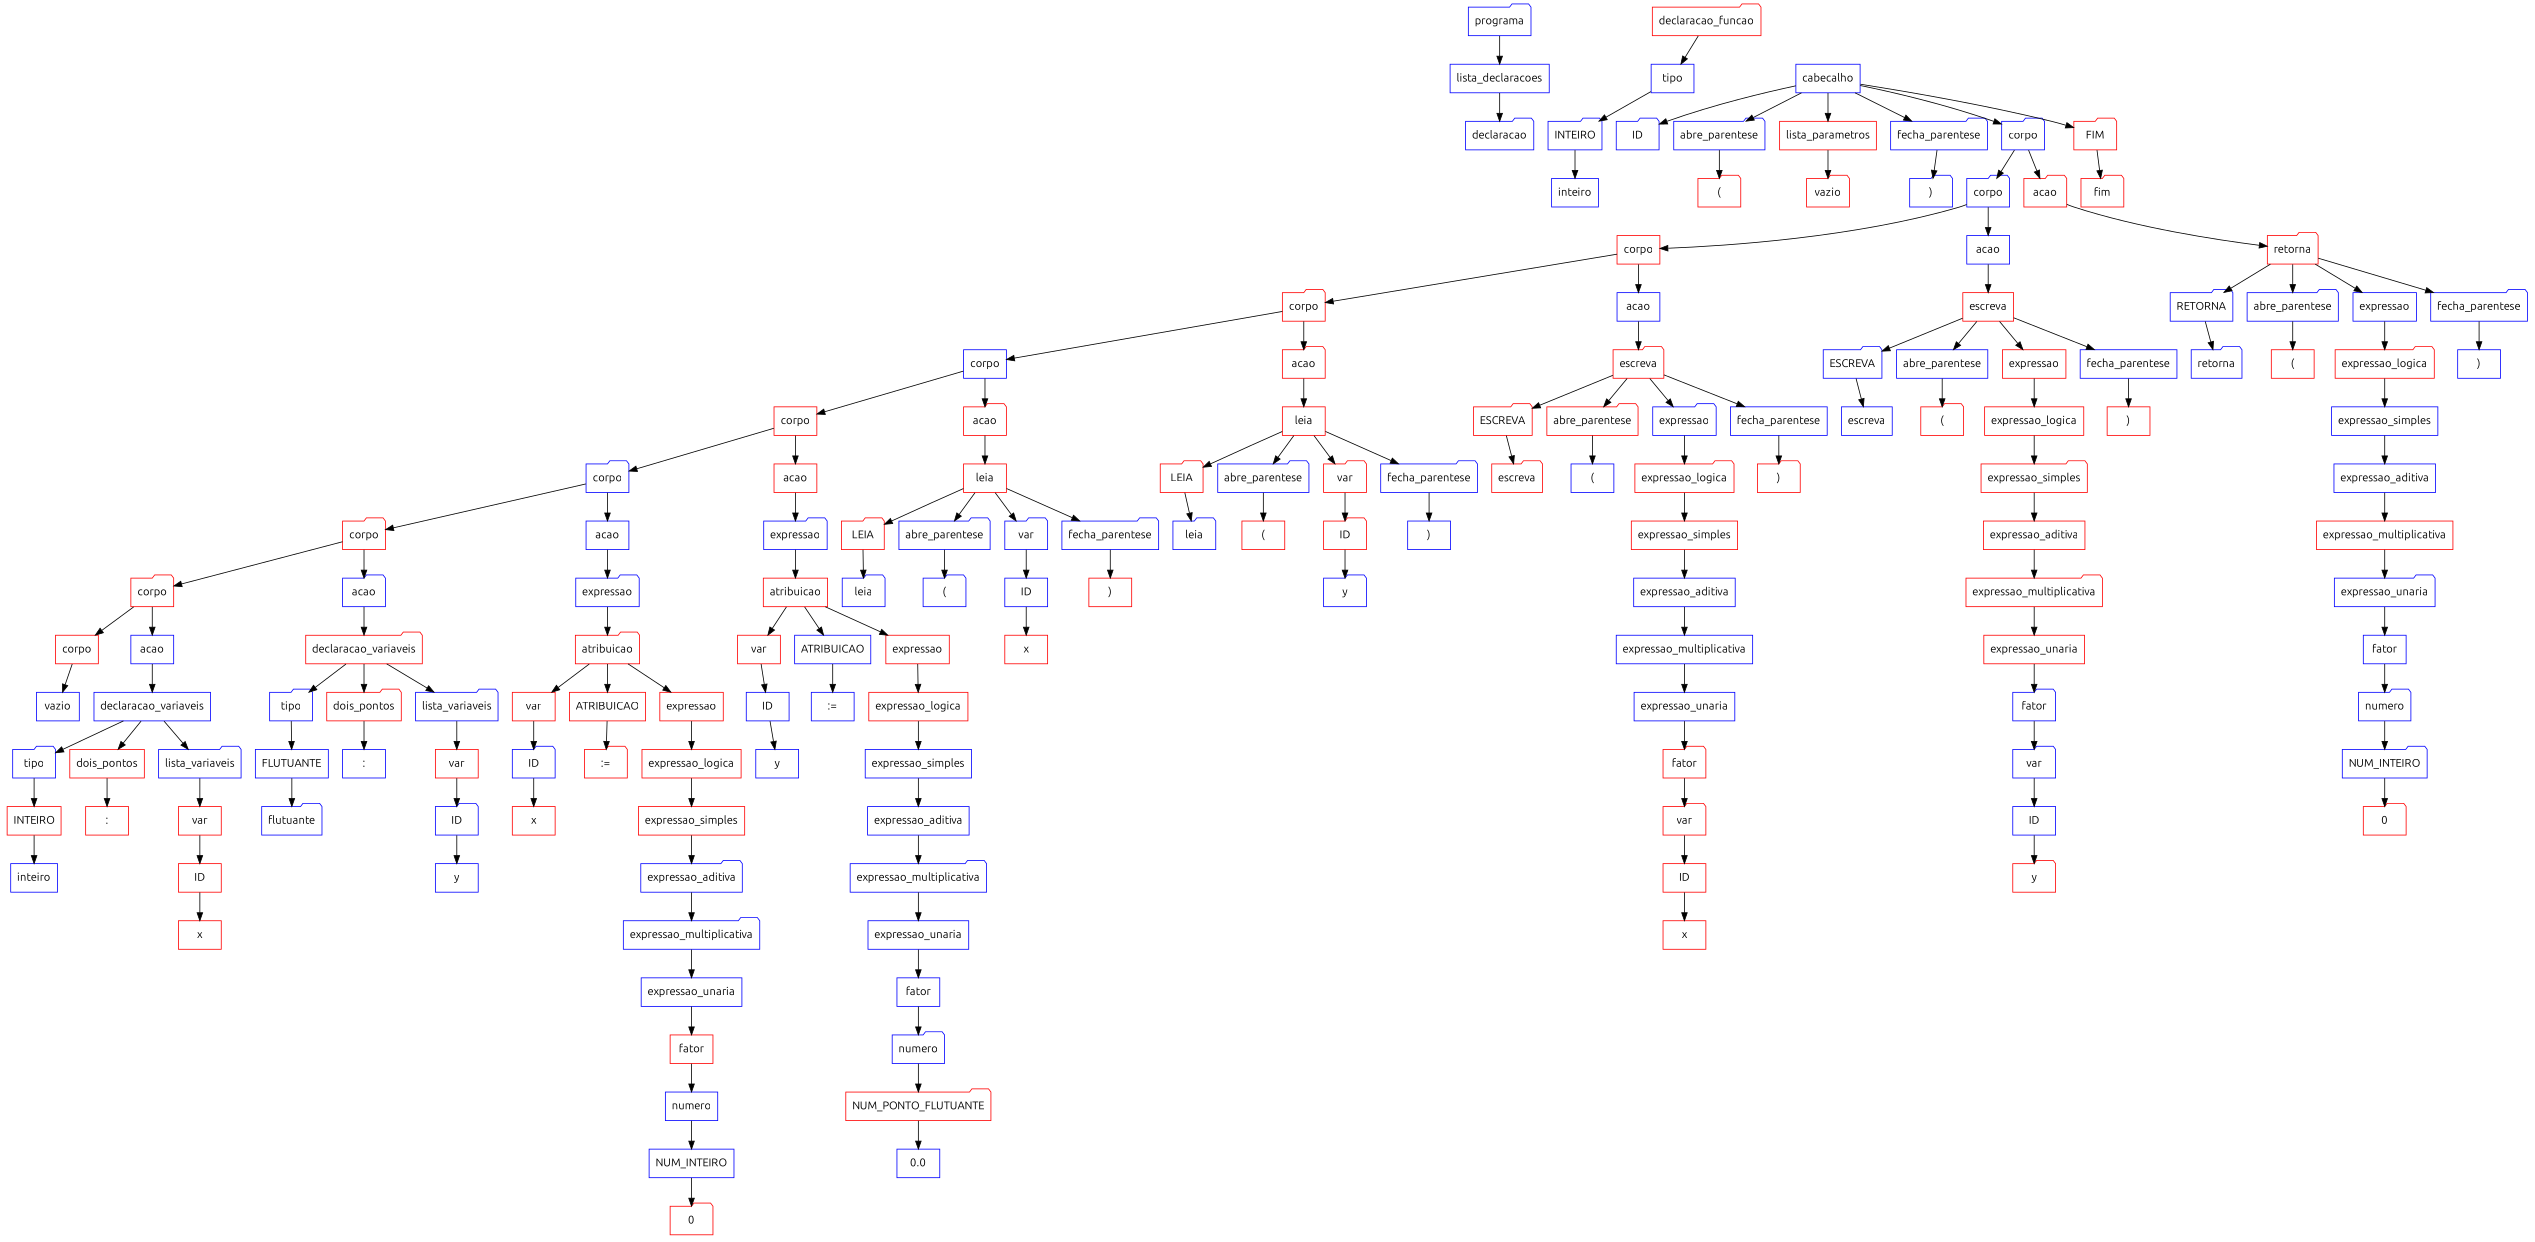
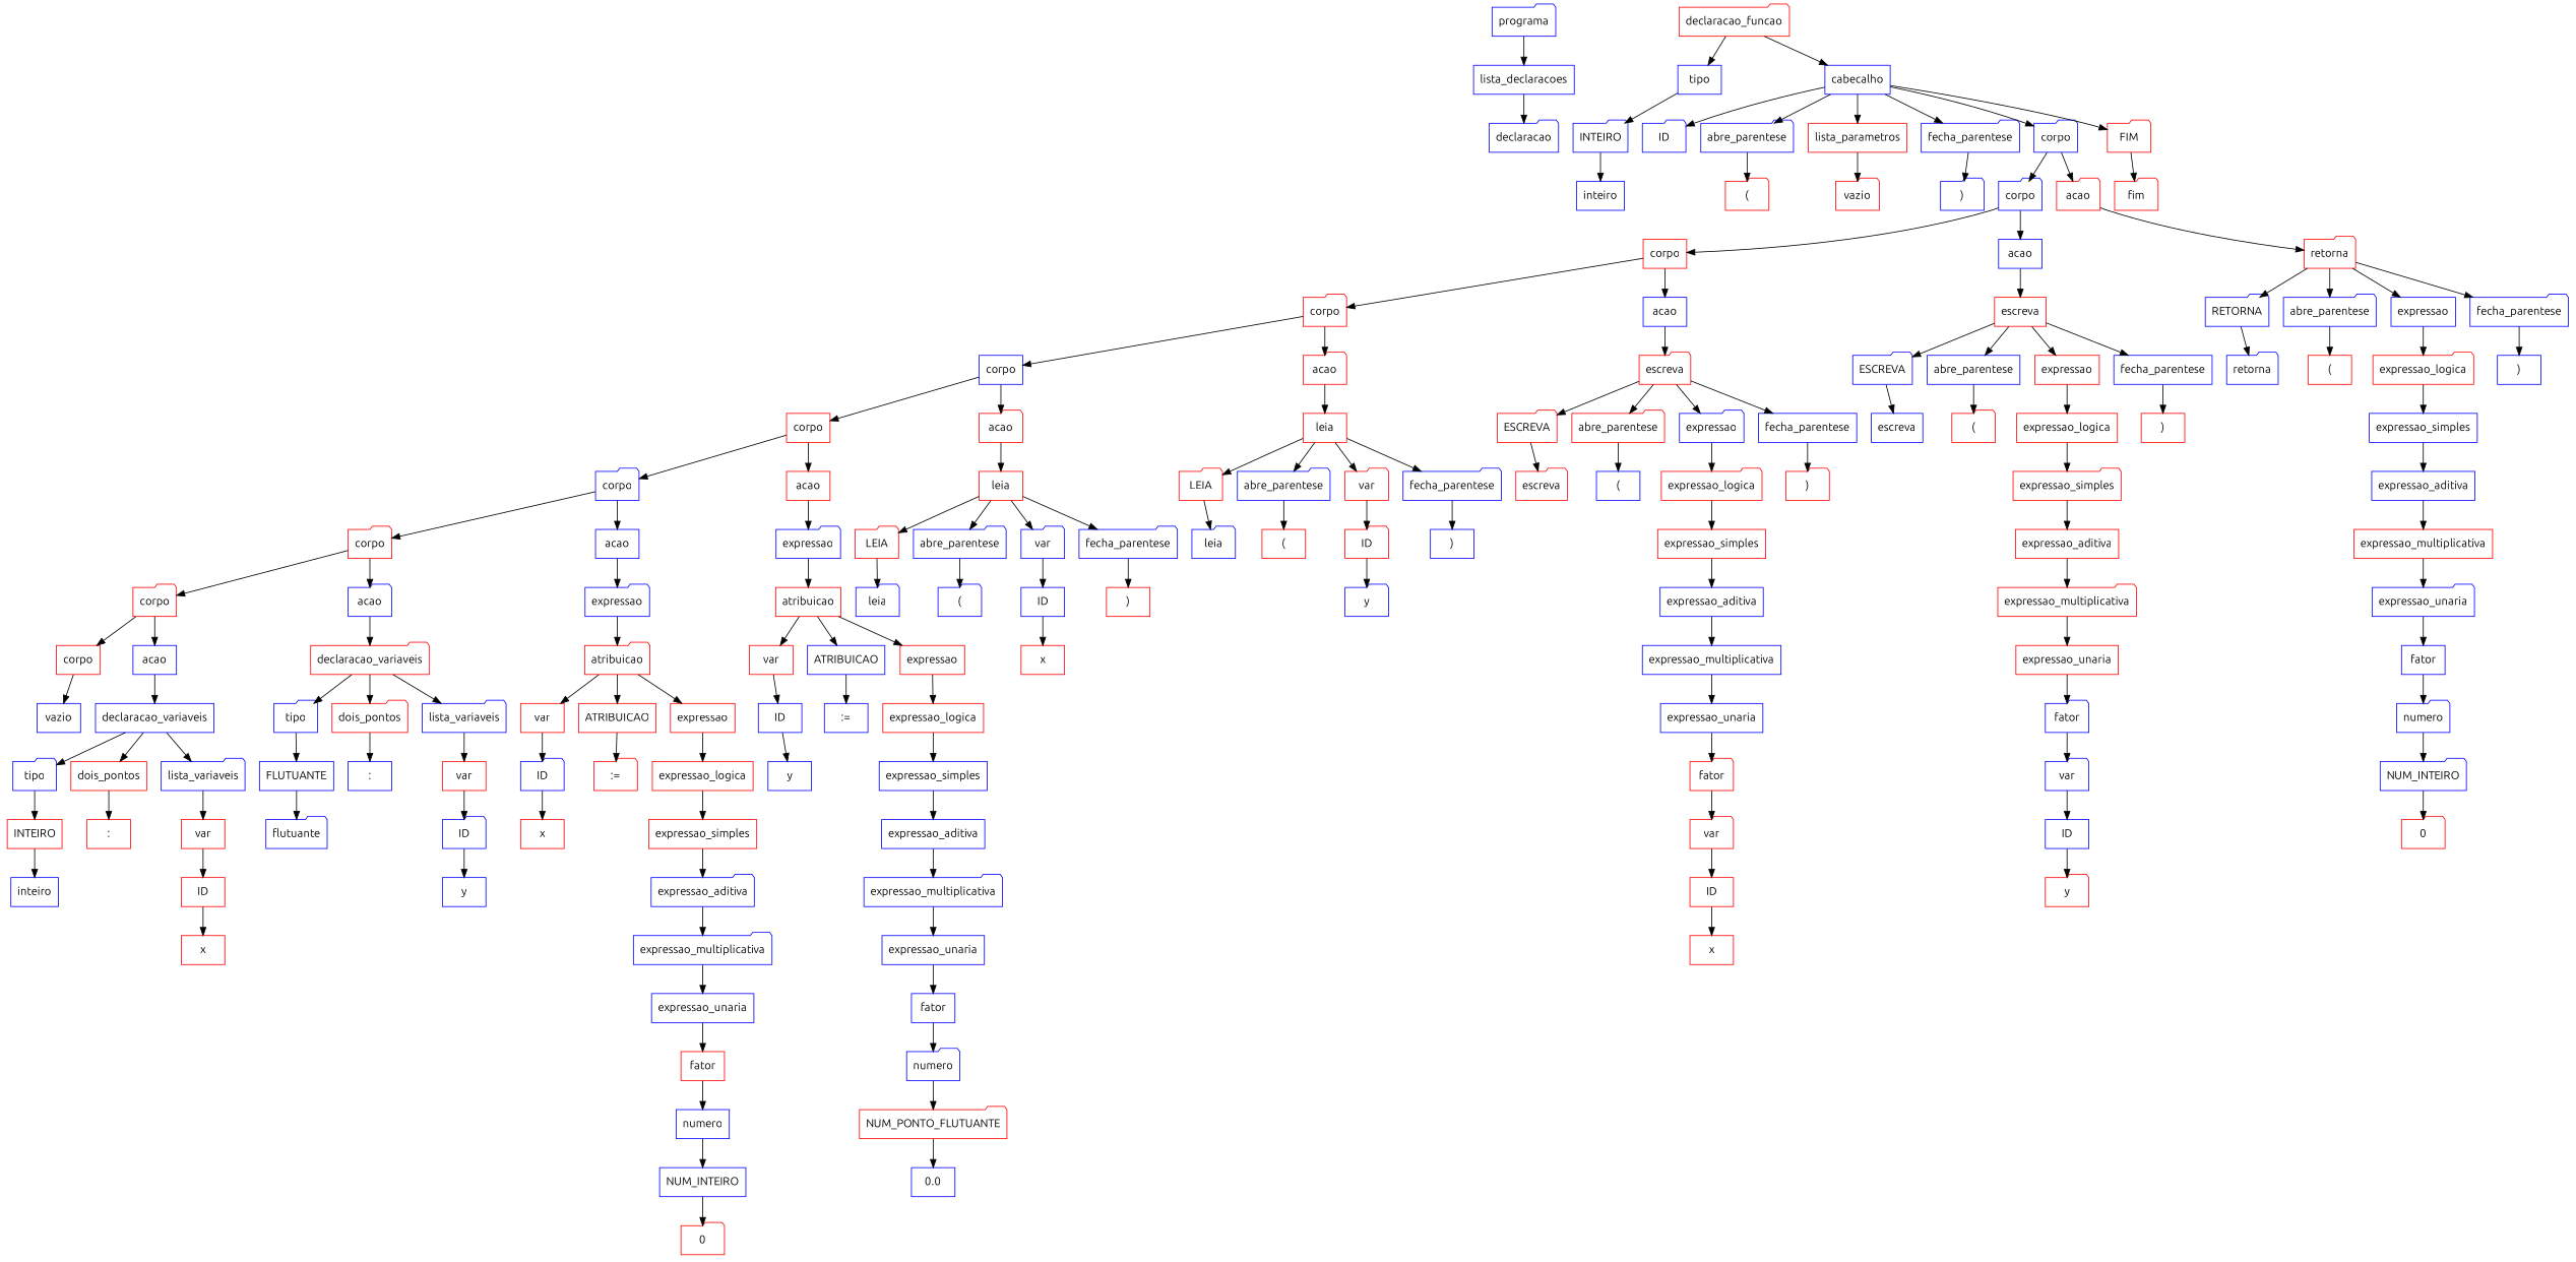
  digraph {
    fontname=Ubuntu
    node [color=blue fontname=Ubuntu shape=box]
    edge [fontname=Ubuntu]
    n1 [label=programa shape=folder]
    n2 [label=lista_declaracoes]
    n3 [label=declaracao shape=folder]
    n4 [color=red label=declaracao_funcao shape=folder]
    n5 [label=tipo]
    n6 [label=cabecalho]
    n7 [label=INTEIRO shape=folder]
    n8 [label=ID shape=folder]
    n9 [label=abre_parentese shape=folder]
    n10 [color=red label=lista_parametros]
    n11 [label=fecha_parentese shape=folder]
    n12 [label=corpo shape=folder]
    n13 [color=red label=FIM shape=folder]
    n14 [label=inteiro]
    n15 [color=red label="(" shape=folder]
    n16 [color=red label=vazio shape=folder]
    n17 [label=")" shape=folder]
    n18 [label=corpo shape=folder]
    n19 [color=red label=acao shape=folder]
    n20 [color=red label=fim shape=folder]
    n21 [color=red label=corpo]
    n22 [label=acao]
    n23 [color=red label=retorna shape=folder]
    n24 [color=red label=corpo shape=folder]
    n25 [label=acao]
    n26 [color=red label=escreva]
    n27 [label=corpo]
    n28 [color=red label=acao shape=folder]
    n29 [color=red label=escreva shape=folder]
    n30 [color=red label=corpo]
    n31 [color=red label=acao shape=folder]
    n32 [color=red label=leia]
    n33 [label=corpo shape=folder]
    n34 [color=red label=acao]
    n35 [color=red label=leia]
    n36 [color=red label=corpo shape=folder]
    n37 [label=acao]
    n38 [label=expressao shape=folder]
    n39 [color=red label=corpo shape=folder]
    n40 [label=acao shape=folder]
    n41 [label=expressao shape=folder]
    n42 [color=red label=corpo]
    n43 [label=acao]
    n44 [color=red label=declaracao_variaveis shape=folder]
    n45 [label=vazio]
    n46 [label=declaracao_variaveis]
    n47 [label=tipo shape=folder]
    n48 [color=red label=dois_pontos]
    n49 [label=lista_variaveis shape=folder]
    n50 [color=red label=INTEIRO]
    n51 [color=red label=":"]
    n52 [color=red label=var]
    n53 [label=inteiro]
    n54 [color=red label=ID]
    n55 [color=red label=x]
    n56 [label=tipo shape=folder]
    n57 [color=red label=dois_pontos shape=folder]
    n58 [label=lista_variaveis shape=folder]
    n59 [label=FLUTUANTE]
    n60 [label=":"]
    n61 [color=red label=var]
    n62 [label=flutuante shape=folder]
    n63 [label=ID shape=folder]
    n64 [label=y]
    n65 [color=red label=atribuicao shape=folder]
    n66 [color=red label=var]
    n67 [color=red label=ATRIBUICAO]
    n68 [color=red label=expressao]
    n69 [label=ID shape=folder]
    n70 [color=red label=":=" shape=folder]
    n71 [color=red label=expressao_logica]
    n72 [color=red label=x]
    n73 [color=red label=expressao_simples]
    n74 [label=expressao_aditiva shape=folder]
    n75 [label=expressao_multiplicativa shape=folder]
    n76 [label=expressao_unaria]
    n77 [color=red label=fator]
    n78 [label=numero]
    n79 [label=NUM_INTEIRO]
    n80 [color=red label=0 shape=folder]
    n81 [color=red label=atribuicao]
    n82 [color=red label=var]
    n83 [label=ATRIBUICAO]
    n84 [color=red label=expressao]
    n85 [label=ID]
    n86 [label=":="]
    n87 [color=red label=expressao_logica]
    n88 [label=y]
    n89 [label=expressao_simples]
    n90 [label=expressao_aditiva]
    n91 [label=expressao_multiplicativa shape=folder]
    n92 [label=expressao_unaria]
    n93 [label=fator]
    n94 [label=numero shape=folder]
    n95 [color=red label=NUM_PONTO_FLUTUANTE shape=folder]
    n96 [label=0.0]
    n97 [color=red label=LEIA shape=folder]
    n98 [label=abre_parentese shape=folder]
    n99 [label=var shape=folder]
    n100 [label=fecha_parentese shape=folder]
    n101 [label=leia shape=folder]
    n102 [label="(" shape=folder]
    n103 [label=ID]
    n104 [color=red label=")"]
    n105 [color=red label=x]
    n106 [color=red label=LEIA shape=folder]
    n107 [label=abre_parentese shape=folder]
    n108 [color=red label=var shape=folder]
    n109 [label=fecha_parentese shape=folder]
    n110 [label=leia shape=folder]
    n111 [color=red label="("]
    n112 [color=red label=ID shape=folder]
    n113 [label=")"]
    n114 [label=y shape=folder]
    n115 [color=red label=ESCREVA shape=folder]
    n116 [color=red label=abre_parentese shape=folder]
    n117 [label=expressao shape=folder]
    n118 [label=fecha_parentese]
    n119 [color=red label=escreva shape=folder]
    n120 [label="("]
    n121 [color=red label=expressao_logica shape=folder]
    n122 [color=red label=")" shape=folder]
    n123 [color=red label=expressao_simples]
    n124 [label=expressao_aditiva]
    n125 [label=expressao_multiplicativa]
    n126 [label=expressao_unaria]
    n127 [color=red label=fator shape=folder]
    n128 [color=red label=var shape=folder]
    n129 [color=red label=ID]
    n130 [color=red label=x]
    n131 [label=ESCREVA shape=folder]
    n132 [label=abre_parentese]
    n133 [color=red label=expressao]
    n134 [label=fecha_parentese]
    n135 [label=escreva]
    n136 [color=red label="(" shape=folder]
    n137 [color=red label=expressao_logica]
    n138 [color=red label=")"]
    n139 [color=red label=expressao_simples shape=folder]
    n140 [color=red label=expressao_aditiva]
    n141 [color=red label=expressao_multiplicativa shape=folder]
    n142 [color=red label=expressao_unaria]
    n143 [label=fator shape=folder]
    n144 [label=var shape=folder]
    n145 [label=ID]
    n146 [color=red label=y shape=folder]
    n147 [label=RETORNA shape=folder]
    n148 [label=abre_parentese shape=folder]
    n149 [label=expressao]
    n150 [label=fecha_parentese shape=folder]
    n151 [label=retorna shape=folder]
    n152 [color=red label="("]
    n153 [color=red label=expressao_logica shape=folder]
    n154 [label=")"]
    n155 [label=expressao_simples]
    n156 [label=expressao_aditiva]
    n157 [color=red label=expressao_multiplicativa]
    n158 [label=expressao_unaria shape=folder]
    n159 [label=fator]
    n160 [label=numero shape=folder]
    n161 [label=NUM_INTEIRO shape=folder]
    n162 [color=red label=0 shape=folder]
    n1 -> n2
    n2 -> n3
    n4 -> n5
+   n4 -> n6
    n5 -> n7
    n6 -> n8
    n6 -> n9
    n6 -> n10
    n6 -> n11
    n6 -> n12
    n6 -> n13
    n7 -> n14
    n9 -> n15
    n10 -> n16
    n11 -> n17
    n12 -> n18
    n12 -> n19
    n13 -> n20
    n18 -> n21
    n18 -> n22
    n19 -> n23
    n21 -> n24
    n21 -> n25
    n22 -> n26
    n23 -> n147
    n23 -> n148
    n23 -> n149
    n23 -> n150
    n24 -> n27
    n24 -> n28
    n25 -> n29
    n26 -> n131
    n26 -> n132
    n26 -> n133
    n26 -> n134
    n27 -> n30
    n27 -> n31
    n28 -> n32
    n29 -> n115
    n29 -> n116
    n29 -> n117
    n29 -> n118
    n30 -> n33
    n30 -> n34
    n31 -> n35
    n32 -> n106
    n32 -> n107
    n32 -> n108
    n32 -> n109
    n33 -> n36
    n33 -> n37
    n34 -> n38
    n35 -> n97
    n35 -> n98
    n35 -> n99
    n35 -> n100
    n36 -> n39
    n36 -> n40
    n37 -> n41
    n38 -> n81
    n39 -> n42
    n39 -> n43
    n40 -> n44
    n41 -> n65
    n42 -> n45
    n43 -> n46
    n44 -> n56
    n44 -> n57
    n44 -> n58
    n46 -> n47
    n46 -> n48
    n46 -> n49
    n47 -> n50
    n48 -> n51
    n49 -> n52
    n50 -> n53
    n52 -> n54
    n54 -> n55
    n56 -> n59
    n57 -> n60
    n58 -> n61
    n59 -> n62
    n61 -> n63
    n63 -> n64
    n65 -> n66
    n65 -> n67
    n65 -> n68
    n66 -> n69
    n67 -> n70
    n68 -> n71
    n69 -> n72
    n71 -> n73
    n73 -> n74
    n74 -> n75
    n75 -> n76
    n76 -> n77
    n77 -> n78
    n78 -> n79
    n79 -> n80
    n81 -> n82
    n81 -> n83
    n81 -> n84
    n82 -> n85
    n83 -> n86
    n84 -> n87
    n85 -> n88
    n87 -> n89
    n89 -> n90
    n90 -> n91
    n91 -> n92
    n92 -> n93
    n93 -> n94
    n94 -> n95
    n95 -> n96
    n97 -> n101
    n98 -> n102
    n99 -> n103
    n100 -> n104
    n103 -> n105
    n106 -> n110
    n107 -> n111
    n108 -> n112
    n109 -> n113
    n112 -> n114
    n115 -> n119
    n116 -> n120
    n117 -> n121
    n118 -> n122
    n121 -> n123
    n123 -> n124
    n124 -> n125
    n125 -> n126
    n126 -> n127
    n127 -> n128
    n128 -> n129
    n129 -> n130
    n131 -> n135
    n132 -> n136
    n133 -> n137
    n134 -> n138
    n137 -> n139
    n139 -> n140
    n140 -> n141
    n141 -> n142
    n142 -> n143
    n143 -> n144
    n144 -> n145
    n145 -> n146
    n147 -> n151
    n148 -> n152
    n149 -> n153
    n150 -> n154
    n153 -> n155
    n155 -> n156
    n156 -> n157
    n157 -> n158
    n158 -> n159
    n159 -> n160
    n160 -> n161
    n161 -> n162
  }
